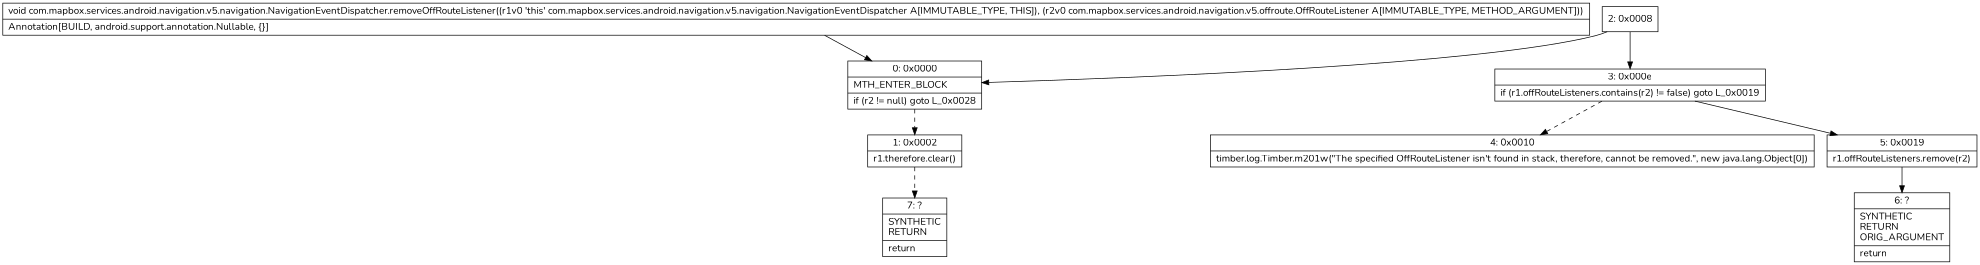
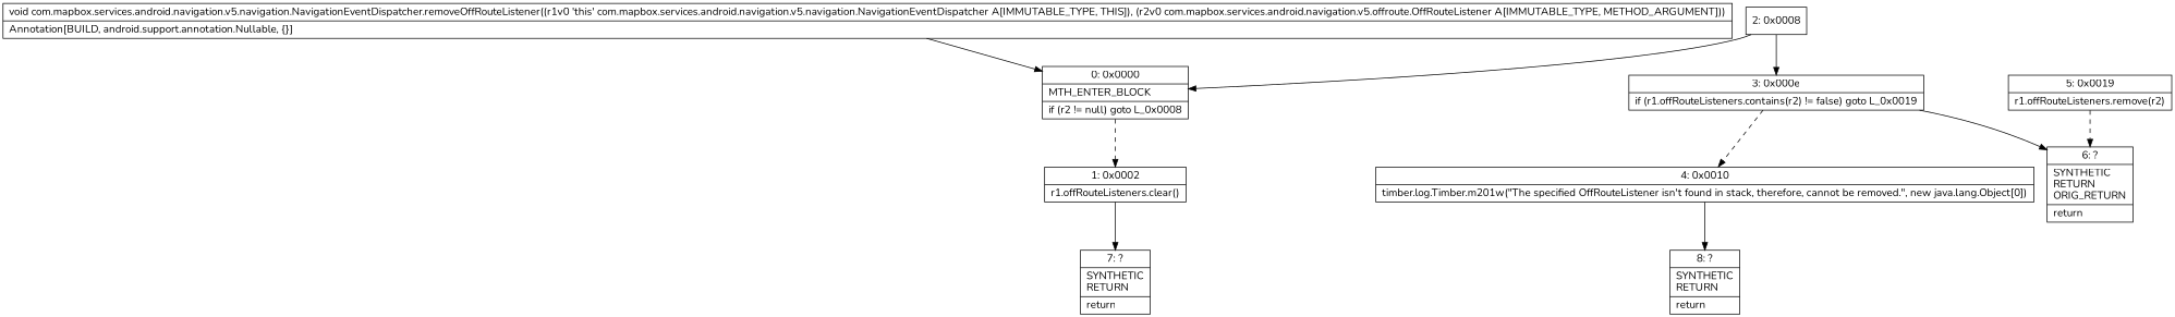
  digraph {
    fontname=Nunito
    node [fontname=Nunito shape=record]
    edge [fontname=Nunito]
-   n1 [label="{0\:\ 0x0000|MTH_ENTER_BLOCK\l|if (r2 != null) goto L_0x0028\l}"]
-   n2 [label="{1\:\ 0x0002|r1.therefore.clear()\l}"]
+   n1 [label="{0\:\ 0x0000|MTH_ENTER_BLOCK\l|if (r2 != null) goto L_0x0008\l}"]
+   n2 [label="{1\:\ 0x0002|r1.offRouteListeners.clear()\l}"]
    n3 [label="{7\:\ ?|SYNTHETIC\lRETURN\l|return\l}"]
    n4 [label="{2\:\ 0x0008}"]
    n5 [label="{3\:\ 0x000e|if (r1.offRouteListeners.contains(r2) != false) goto L_0x0019\l}"]
    n6 [label="{4\:\ 0x0010|timber.log.Timber.m201w(\"The specified OffRouteListener isn't found in stack, therefore, cannot be removed.\", new java.lang.Object[0])\l}"]
    n7 [label="{5\:\ 0x0019|r1.offRouteListeners.remove(r2)\l}"]
-   n9 [label="{6\:\ ?|SYNTHETIC\lRETURN\lORIG_ARGUMENT\l|return\l}"]
+   n8 [label="{8\:\ ?|SYNTHETIC\lRETURN\l|return\l}"]
+   n9 [label="{6\:\ ?|SYNTHETIC\lRETURN\lORIG_RETURN\l|return\l}"]
    n10 [label="{void com.mapbox.services.android.navigation.v5.navigation.NavigationEventDispatcher.removeOffRouteListener((r1v0 'this' com.mapbox.services.android.navigation.v5.navigation.NavigationEventDispatcher A[IMMUTABLE_TYPE, THIS]), (r2v0 com.mapbox.services.android.navigation.v5.offroute.OffRouteListener A[IMMUTABLE_TYPE, METHOD_ARGUMENT]))  | Annotation[BUILD, android.support.annotation.Nullable, \{\}]\l}"]
    n1 -> n2 [style=dashed]
-   n2 -> n3 [style=dashed]
+   n2 -> n3
    n4 -> n1
    n4 -> n5
    n5 -> n6 [style=dashed]
-   n5 -> n7
-   n7 -> n9
+   n5 -> n9
+   n6 -> n8
+   n7 -> n9 [style=dashed]
    n10 -> n1
  }
